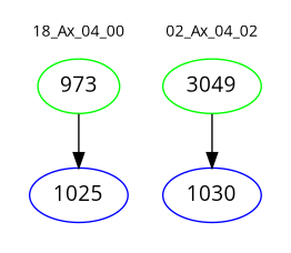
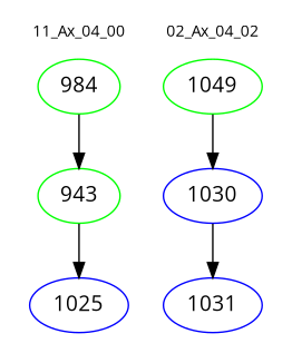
  digraph {
    fontname="Open Sans"
    node [color=green fontname="Open Sans"]
    edge [color=black fontname="Open Sans"]
-   n2 [label=973]
+   n1 [label=984]
+   n2 [label=943]
    n3 [color=blue label=1025]
-   n4 [label=3049]
+   n4 [label=1049]
    n5 [color=blue label=1030]
+   n6 [color=blue label=1031]
    subgraph cluster_1 {
      color=white
      fontsize=10
-     label="18_Ax_04_00"
+     label="11_Ax_04_00"
+     n1
      n2
      n3
    }
    subgraph cluster_2 {
      color=white
      fontsize=10
      label="02_Ax_04_02"
      n4
      n5
+     n6
    }
+   n1 -> n2
    n2 -> n3
    n4 -> n5
+   n5 -> n6
  }
